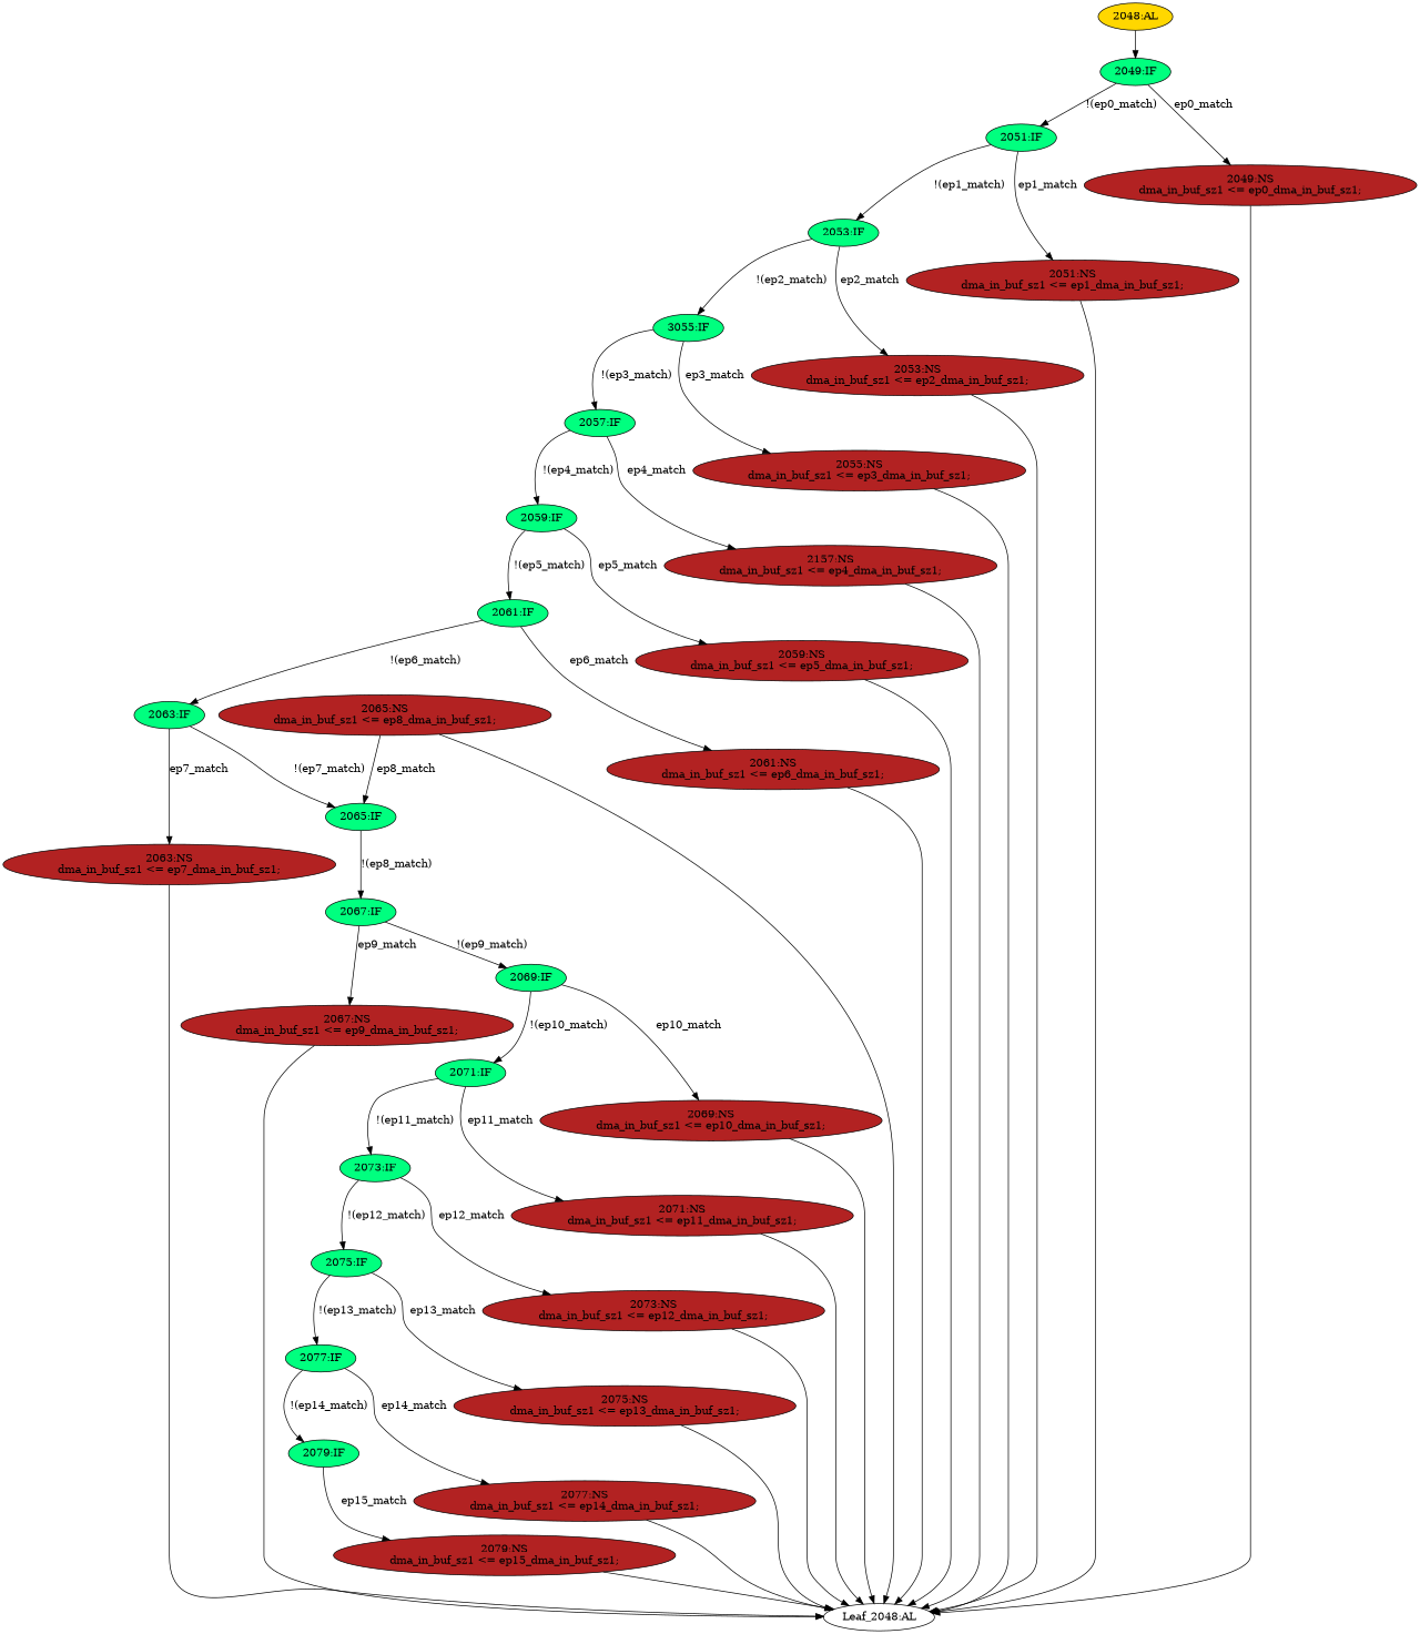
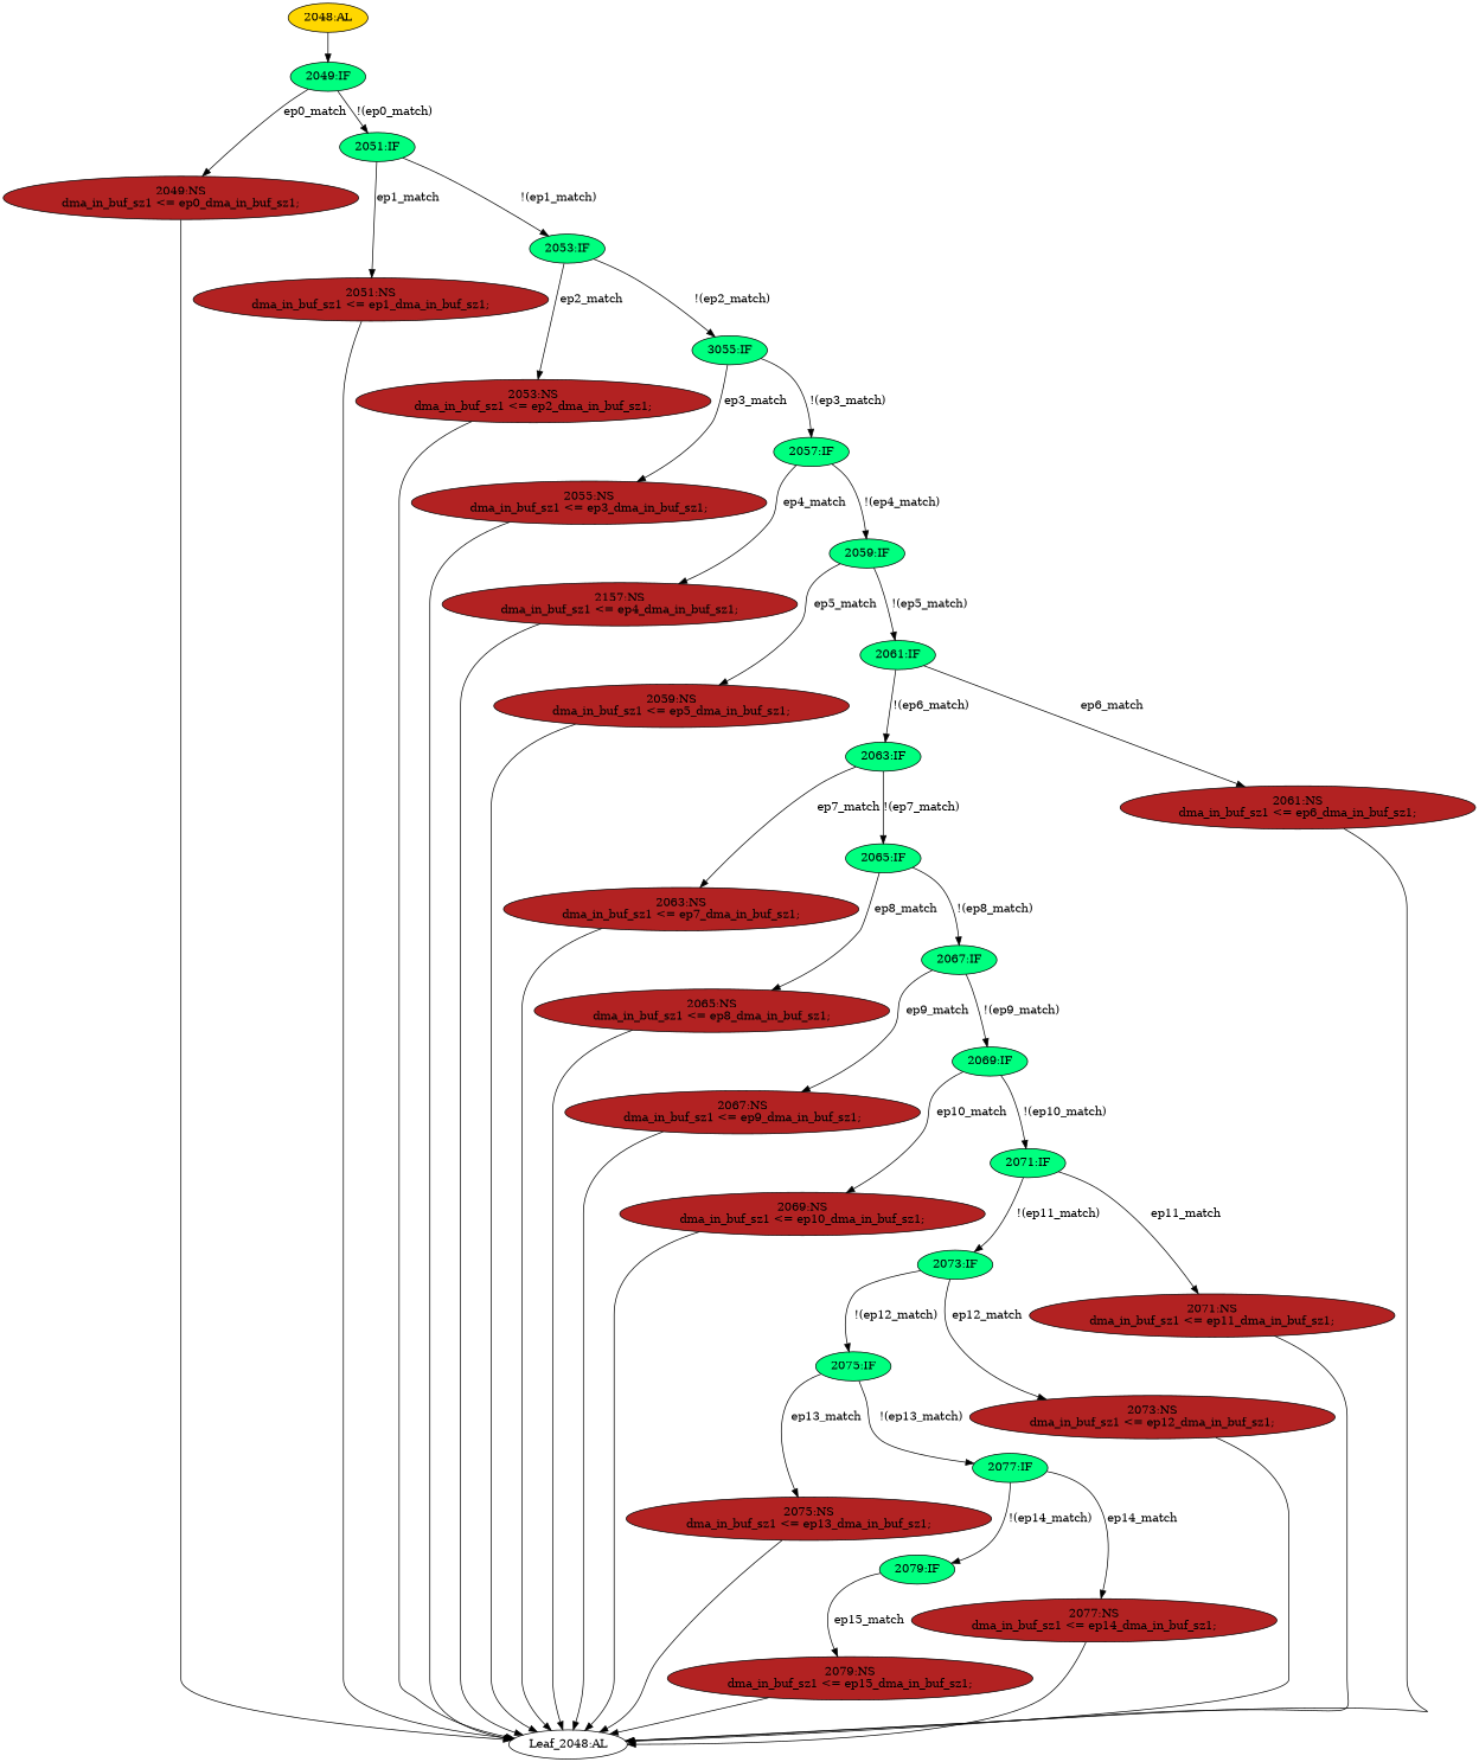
  strict digraph {
    node [fillcolor=firebrick statements="[]" style=filled typ=NonblockingSubstitution]
    edge [cond="[]" lineno=None]
    n1 [ast="<pyverilog.vparser.ast.NonblockingSubstitution object at 0x7f0a38db2190>" label="2075:NS\ndma_in_buf_sz1 <= ep13_dma_in_buf_sz1;" statements="[<pyverilog.vparser.ast.NonblockingSubstitution object at 0x7f0a38db2190>]"]
    n2 [def_var="['dma_in_buf_sz1']" label="Leaf_2048:AL" fillcolor="" statements="" style="" typ=""]
    n3 [ast="<pyverilog.vparser.ast.NonblockingSubstitution object at 0x7f0a38db2350>" label="2053:NS\ndma_in_buf_sz1 <= ep2_dma_in_buf_sz1;" statements="[<pyverilog.vparser.ast.NonblockingSubstitution object at 0x7f0a38db2350>]"]
    n4 [ast="<pyverilog.vparser.ast.NonblockingSubstitution object at 0x7f0a38db2510>" label="2059:NS\ndma_in_buf_sz1 <= ep5_dma_in_buf_sz1;" statements="[<pyverilog.vparser.ast.NonblockingSubstitution object at 0x7f0a38db2510>]"]
    n5 [ast="<pyverilog.vparser.ast.IfStatement object at 0x7f0a38db26d0>" fillcolor=springgreen label="2079:IF" typ=IfStatement]
    n6 [ast="<pyverilog.vparser.ast.NonblockingSubstitution object at 0x7f0a38db2710>" label="2079:NS\ndma_in_buf_sz1 <= ep15_dma_in_buf_sz1;" statements="[<pyverilog.vparser.ast.NonblockingSubstitution object at 0x7f0a38db2710>]"]
    n7 [ast="<pyverilog.vparser.ast.NonblockingSubstitution object at 0x7f0a38db2910>" label="2055:NS\ndma_in_buf_sz1 <= ep3_dma_in_buf_sz1;" statements="[<pyverilog.vparser.ast.NonblockingSubstitution object at 0x7f0a38db2910>]"]
    n8 [ast="<pyverilog.vparser.ast.IfStatement object at 0x7f0a38db2ad0>" fillcolor=springgreen label="2063:IF" typ=IfStatement]
    n9 [ast="<pyverilog.vparser.ast.NonblockingSubstitution object at 0x7f0a38dbc950>" label="2063:NS\ndma_in_buf_sz1 <= ep7_dma_in_buf_sz1;" statements="[<pyverilog.vparser.ast.NonblockingSubstitution object at 0x7f0a38dbc950>]"]
    n10 [ast="<pyverilog.vparser.ast.IfStatement object at 0x7f0a38db2b10>" fillcolor=springgreen label="2065:IF" typ=IfStatement]
    n11 [ast="<pyverilog.vparser.ast.NonblockingSubstitution object at 0x7f0a38dbc750>" label="2065:NS\ndma_in_buf_sz1 <= ep8_dma_in_buf_sz1;" statements="[<pyverilog.vparser.ast.NonblockingSubstitution object at 0x7f0a38dbc750>]"]
    n12 [ast="<pyverilog.vparser.ast.IfStatement object at 0x7f0a38db2b50>" fillcolor=springgreen label="2067:IF" typ=IfStatement]
    n13 [ast="<pyverilog.vparser.ast.NonblockingSubstitution object at 0x7f0a38dbc550>" label="2067:NS\ndma_in_buf_sz1 <= ep9_dma_in_buf_sz1;" statements="[<pyverilog.vparser.ast.NonblockingSubstitution object at 0x7f0a38dbc550>]"]
    n14 [ast="<pyverilog.vparser.ast.IfStatement object at 0x7f0a38db2b90>" fillcolor=springgreen label="2069:IF" typ=IfStatement]
    n15 [ast="<pyverilog.vparser.ast.IfStatement object at 0x7f0a38dbcb50>" fillcolor=springgreen label="2057:IF" typ=IfStatement]
    n16 [ast="<pyverilog.vparser.ast.NonblockingSubstitution object at 0x7f0a38dbce50>" label="2157:NS\ndma_in_buf_sz1 <= ep4_dma_in_buf_sz1;" statements="[<pyverilog.vparser.ast.NonblockingSubstitution object at 0x7f0a38dbce50>]"]
    n17 [ast="<pyverilog.vparser.ast.IfStatement object at 0x7f0a38dbcb90>" fillcolor=springgreen label="2059:IF" typ=IfStatement]
    n18 [ast="<pyverilog.vparser.ast.IfStatement object at 0x7f0a38dbcbd0>" fillcolor=springgreen label="2061:IF" typ=IfStatement]
    n19 [ast="<pyverilog.vparser.ast.NonblockingSubstitution object at 0x7f0a38dbcc10>" label="2061:NS\ndma_in_buf_sz1 <= ep6_dma_in_buf_sz1;" statements="[<pyverilog.vparser.ast.NonblockingSubstitution object at 0x7f0a38dbcc10>]"]
    n20 [ast="<pyverilog.vparser.ast.IfStatement object at 0x7f0a38db2c10>" fillcolor=springgreen label="2073:IF" typ=IfStatement]
    n21 [ast="<pyverilog.vparser.ast.IfStatement object at 0x7f0a38db2c50>" fillcolor=springgreen label="2075:IF" typ=IfStatement]
    n22 [ast="<pyverilog.vparser.ast.NonblockingSubstitution object at 0x7f0a38db2f10>" label="2073:NS\ndma_in_buf_sz1 <= ep12_dma_in_buf_sz1;" statements="[<pyverilog.vparser.ast.NonblockingSubstitution object at 0x7f0a38db2f10>]"]
    n23 [ast="<pyverilog.vparser.ast.IfStatement object at 0x7f0a38db2c90>" fillcolor=springgreen label="2077:IF" typ=IfStatement]
    n24 [ast="<pyverilog.vparser.ast.NonblockingSubstitution object at 0x7f0a38db2cd0>" label="2077:NS\ndma_in_buf_sz1 <= ep14_dma_in_buf_sz1;" statements="[<pyverilog.vparser.ast.NonblockingSubstitution object at 0x7f0a38db2cd0>]"]
    n25 [ast="<pyverilog.vparser.ast.NonblockingSubstitution object at 0x7f0a38dc4090>" label="2049:NS\ndma_in_buf_sz1 <= ep0_dma_in_buf_sz1;" statements="[<pyverilog.vparser.ast.NonblockingSubstitution object at 0x7f0a38dc4090>]"]
    n26 [ast="<pyverilog.vparser.ast.NonblockingSubstitution object at 0x7f0a38dc4250>" label="2051:NS\ndma_in_buf_sz1 <= ep1_dma_in_buf_sz1;" statements="[<pyverilog.vparser.ast.NonblockingSubstitution object at 0x7f0a38dc4250>]"]
    n27 [ast="<pyverilog.vparser.ast.IfStatement object at 0x7f0a38dc4410>" fillcolor=springgreen label="2053:IF" typ=IfStatement]
    n28 [ast="<pyverilog.vparser.ast.IfStatement object at 0x7f0a38dc4450>" fillcolor=springgreen label="3055:IF" typ=IfStatement]
    n29 [ast="<pyverilog.vparser.ast.NonblockingSubstitution object at 0x7f0a38dbc350>" label="2069:NS\ndma_in_buf_sz1 <= ep10_dma_in_buf_sz1;" statements="[<pyverilog.vparser.ast.NonblockingSubstitution object at 0x7f0a38dbc350>]"]
    n30 [ast="<pyverilog.vparser.ast.IfStatement object at 0x7f0a38db2bd0>" fillcolor=springgreen label="2071:IF" typ=IfStatement]
    n31 [ast="<pyverilog.vparser.ast.NonblockingSubstitution object at 0x7f0a38dbc150>" label="2071:NS\ndma_in_buf_sz1 <= ep11_dma_in_buf_sz1;" statements="[<pyverilog.vparser.ast.NonblockingSubstitution object at 0x7f0a38dbc150>]"]
    n32 [ast="<pyverilog.vparser.ast.IfStatement object at 0x7f0a38dc4510>" fillcolor=springgreen label="2051:IF" typ=IfStatement]
    n33 [ast="<pyverilog.vparser.ast.IfStatement object at 0x7f0a38dc4590>" fillcolor=springgreen label="2049:IF" typ=IfStatement]
    n34 [ast="<pyverilog.vparser.ast.Always object at 0x7f0a38dc4610>" clk_sens=True fillcolor=gold label="2048:AL" sens="['clk']" typ=Always use_var="['ep6_match', 'ep12_dma_in_buf_sz1', 'ep10_dma_in_buf_sz1', 'ep0_dma_in_buf_sz1', 'ep0_match', 'ep3_dma_in_buf_sz1', 'ep14_match', 'ep4_match', 'ep6_dma_in_buf_sz1', 'ep15_match', 'ep1_match', 'ep13_dma_in_buf_sz1', 'ep8_dma_in_buf_sz1', 'ep14_dma_in_buf_sz1', 'ep7_match', 'ep13_match', 'ep12_match', 'ep15_dma_in_buf_sz1', 'ep11_dma_in_buf_sz1', 'ep5_match', 'ep2_match', 'ep1_dma_in_buf_sz1', 'ep5_dma_in_buf_sz1', 'ep9_match', 'ep8_match', 'ep3_match', 'ep10_match', 'ep11_match', 'ep4_dma_in_buf_sz1', 'ep9_dma_in_buf_sz1', 'ep2_dma_in_buf_sz1', 'ep7_dma_in_buf_sz1']"]
    n1 -> n2
    n3 -> n2
    n4 -> n2
    n5 -> n6 [cond="['ep15_match']" label=ep15_match lineno=2079]
    n6 -> n2
    n7 -> n2
    n8 -> n9 [cond="['ep7_match']" label=ep7_match lineno=2063]
    n8 -> n10 [cond="['ep7_match']" label="!(ep7_match)" lineno=2063]
    n9 -> n2
-   n11 -> n10 [cond="['ep8_match']" label=ep8_match lineno=2065]
+   n10 -> n11 [cond="['ep8_match']" label=ep8_match lineno=2065]
    n10 -> n12 [cond="['ep8_match']" label="!(ep8_match)" lineno=2065]
    n11 -> n2
    n12 -> n13 [cond="['ep9_match']" label=ep9_match lineno=2067]
    n12 -> n14 [cond="['ep9_match']" label="!(ep9_match)" lineno=2067]
    n13 -> n2
    n14 -> n29 [cond="['ep10_match']" label=ep10_match lineno=2069]
    n14 -> n30 [cond="['ep10_match']" label="!(ep10_match)" lineno=2069]
    n15 -> n16 [cond="['ep4_match']" label=ep4_match lineno=2057]
    n15 -> n17 [cond="['ep4_match']" label="!(ep4_match)" lineno=2057]
    n16 -> n2
    n17 -> n4 [cond="['ep5_match']" label=ep5_match lineno=2059]
    n17 -> n18 [cond="['ep5_match']" label="!(ep5_match)" lineno=2059]
    n18 -> n8 [cond="['ep6_match']" label="!(ep6_match)" lineno=2061]
    n18 -> n19 [cond="['ep6_match']" label=ep6_match lineno=2061]
    n19 -> n2
    n20 -> n21 [cond="['ep12_match']" label="!(ep12_match)" lineno=2073]
    n20 -> n22 [cond="['ep12_match']" label=ep12_match lineno=2073]
    n21 -> n1 [cond="['ep13_match']" label=ep13_match lineno=2075]
    n21 -> n23 [cond="['ep13_match']" label="!(ep13_match)" lineno=2075]
    n22 -> n2
    n23 -> n5 [cond="['ep14_match']" label="!(ep14_match)" lineno=2077]
    n23 -> n24 [cond="['ep14_match']" label=ep14_match lineno=2077]
    n24 -> n2
    n25 -> n2
    n26 -> n2
    n27 -> n3 [cond="['ep2_match']" label=ep2_match lineno=2053]
    n27 -> n28 [cond="['ep2_match']" label="!(ep2_match)" lineno=2053]
    n28 -> n7 [cond="['ep3_match']" label=ep3_match lineno=2055]
    n28 -> n15 [cond="['ep3_match']" label="!(ep3_match)" lineno=2055]
    n29 -> n2
    n30 -> n20 [cond="['ep11_match']" label="!(ep11_match)" lineno=2071]
    n30 -> n31 [cond="['ep11_match']" label=ep11_match lineno=2071]
    n31 -> n2
    n32 -> n26 [cond="['ep1_match']" label=ep1_match lineno=2051]
    n32 -> n27 [cond="['ep1_match']" label="!(ep1_match)" lineno=2051]
    n33 -> n25 [cond="['ep0_match']" label=ep0_match lineno=2049]
    n33 -> n32 [cond="['ep0_match']" label="!(ep0_match)" lineno=2049]
    n34 -> n33
  }
